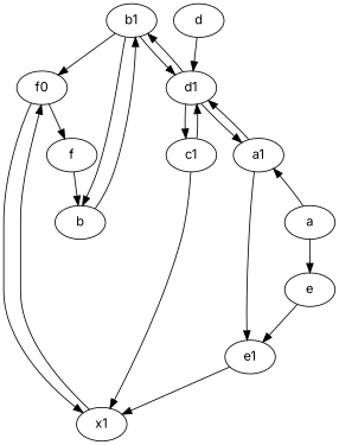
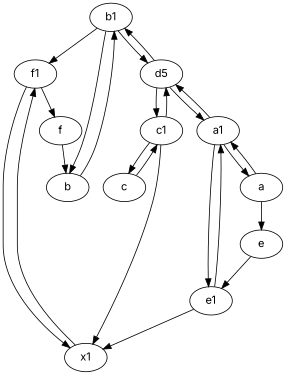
  digraph {
    fontname=Inter
    node [fontname=Inter]
    edge [fontname=Inter]
    b1
-   f1 [label=f0]
+   f1
    b
-   d1
+   d1 [label=d5]
    f
    x1
+   c
    c1
    a1
    e1
    a
    e
-   d
    b1 -> f1
    b1 -> b
    b1 -> d1
    f1 -> f
    f1 -> x1
    b -> b1
    d1 -> b1
    d1 -> c1
    d1 -> a1
    f -> b
    x1 -> f1
+   c -> c1
    c1 -> d1
    c1 -> x1
+   c1 -> c
    a1 -> d1
    a1 -> e1
+   a1 -> a
    e1 -> x1
+   e1 -> a1
    a -> a1
    a -> e
    e -> e1
-   d -> d1
  }
